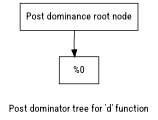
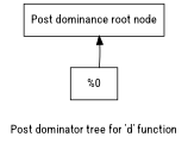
  digraph {
    label="Post dominator tree for 'd' function"
    fontname="Roboto Condensed"
    node [shape=record fontname="Roboto Condensed"]
    n1 [label="{Post dominance root node}"]
    n2 [label="{%0}"]
-   n1 -> n2 [fontname="Roboto Condensed"]
+   n2 -> n1 [fontname="Roboto Condensed"]
  }
